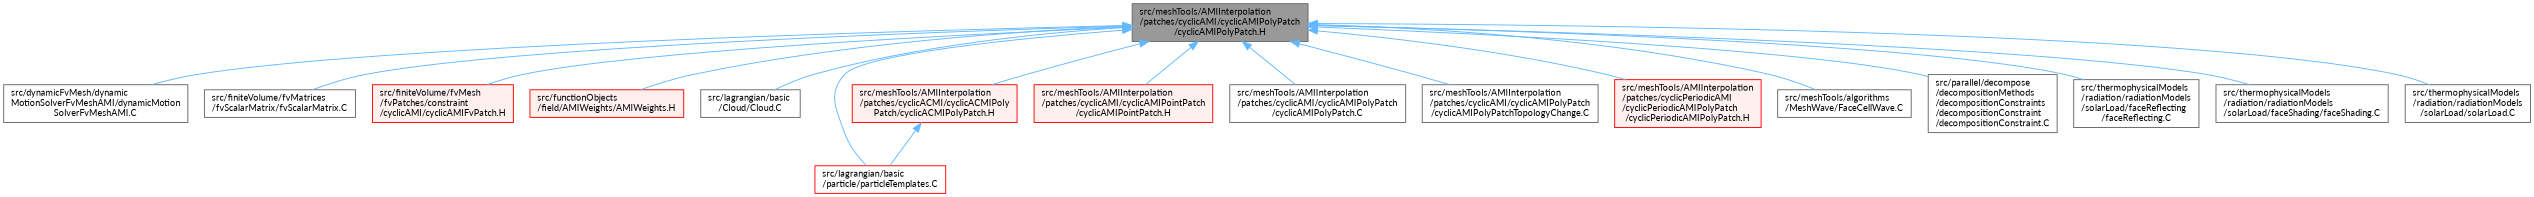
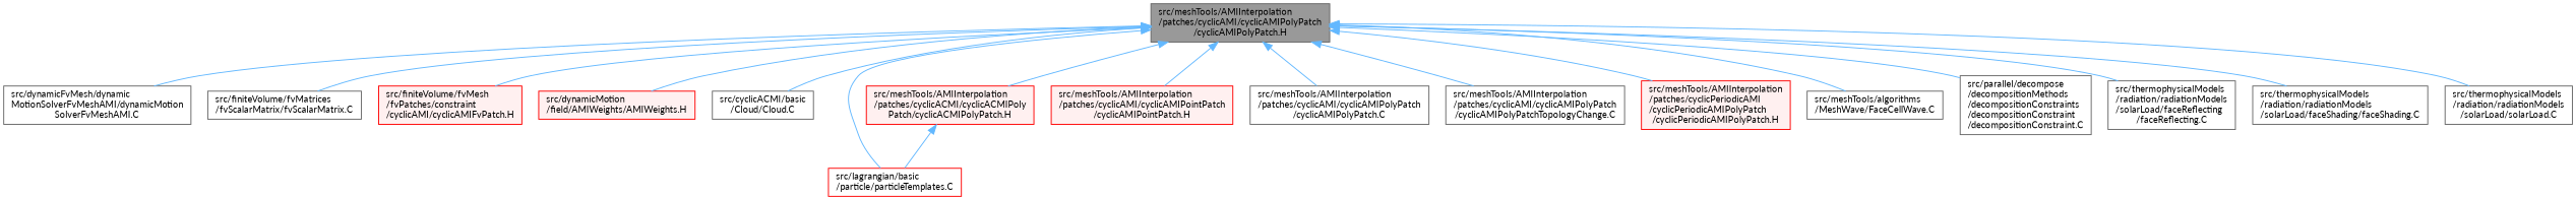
  digraph {
    fontname=Lato
    node [color=grey40 fillcolor=white fontname=Lato fontsize=10 shape=box style=filled]
    edge [color=steelblue1 dir=back fontname=Lato fontsize=10 labelfontname=Helvetica labelfontsize=10 style=solid]
    n1 [color=gray40 fillcolor=grey60 fontcolor=black height=0.2 label="src/meshTools/AMIInterpolation\l/patches/cyclicAMI/cyclicAMIPolyPatch\l/cyclicAMIPolyPatch.H" width=0.4]
    n2 [height=0.2 label="src/dynamicFvMesh/dynamic\lMotionSolverFvMeshAMI/dynamicMotion\lSolverFvMeshAMI.C" width=0.4]
    n3 [height=0.2 label="src/finiteVolume/fvMatrices\l/fvScalarMatrix/fvScalarMatrix.C" width=0.4]
    n4 [color=red fillcolor="#FFF0F0" height=0.2 label="src/finiteVolume/fvMesh\l/fvPatches/constraint\l/cyclicAMI/cyclicAMIFvPatch.H" width=0.4]
-   n5 [color=red fillcolor="#FFF0F0" height=0.2 label="src/functionObjects\l/field/AMIWeights/AMIWeights.H" width=0.4]
-   n6 [height=0.2 label="src/lagrangian/basic\l/Cloud/Cloud.C" width=0.4]
+   n5 [color=red fillcolor="#FFF0F0" height=0.2 label="src/dynamicMotion\l/field/AMIWeights/AMIWeights.H" width=0.4]
+   n6 [height=0.2 label="src/cyclicACMI/basic\l/Cloud/Cloud.C" width=0.4]
    n7 [color=red height=0.2 label="src/lagrangian/basic\l/particle/particleTemplates.C" width=0.4]
    n8 [color=red fillcolor="#FFF0F0" height=0.2 label="src/meshTools/AMIInterpolation\l/patches/cyclicACMI/cyclicACMIPoly\lPatch/cyclicACMIPolyPatch.H" width=0.4]
    n9 [color=red fillcolor="#FFF0F0" height=0.2 label="src/meshTools/AMIInterpolation\l/patches/cyclicAMI/cyclicAMIPointPatch\l/cyclicAMIPointPatch.H" width=0.4]
    n10 [height=0.2 label="src/meshTools/AMIInterpolation\l/patches/cyclicAMI/cyclicAMIPolyPatch\l/cyclicAMIPolyPatch.C" width=0.4]
    n11 [height=0.2 label="src/meshTools/AMIInterpolation\l/patches/cyclicAMI/cyclicAMIPolyPatch\l/cyclicAMIPolyPatchTopologyChange.C" width=0.4]
    n12 [color=red fillcolor="#FFF0F0" height=0.2 label="src/meshTools/AMIInterpolation\l/patches/cyclicPeriodicAMI\l/cyclicPeriodicAMIPolyPatch\l/cyclicPeriodicAMIPolyPatch.H" width=0.4]
    n13 [height=0.2 label="src/meshTools/algorithms\l/MeshWave/FaceCellWave.C" width=0.4]
    n14 [height=0.2 label="src/parallel/decompose\l/decompositionMethods\l/decompositionConstraints\l/decompositionConstraint\l/decompositionConstraint.C" width=0.4]
    n15 [height=0.2 label="src/thermophysicalModels\l/radiation/radiationModels\l/solarLoad/faceReflecting\l/faceReflecting.C" width=0.4]
    n16 [height=0.2 label="src/thermophysicalModels\l/radiation/radiationModels\l/solarLoad/faceShading/faceShading.C" width=0.4]
    n17 [height=0.2 label="src/thermophysicalModels\l/radiation/radiationModels\l/solarLoad/solarLoad.C" width=0.4]
    n1 -> n2
    n1 -> n3
    n1 -> n4
    n1 -> n5
    n1 -> n6
    n1 -> n7
    n1 -> n8
    n1 -> n9
    n1 -> n10
    n1 -> n11
    n1 -> n12
    n1 -> n13
    n1 -> n14
    n1 -> n15
    n1 -> n16
    n1 -> n17
    n8 -> n7
  }
